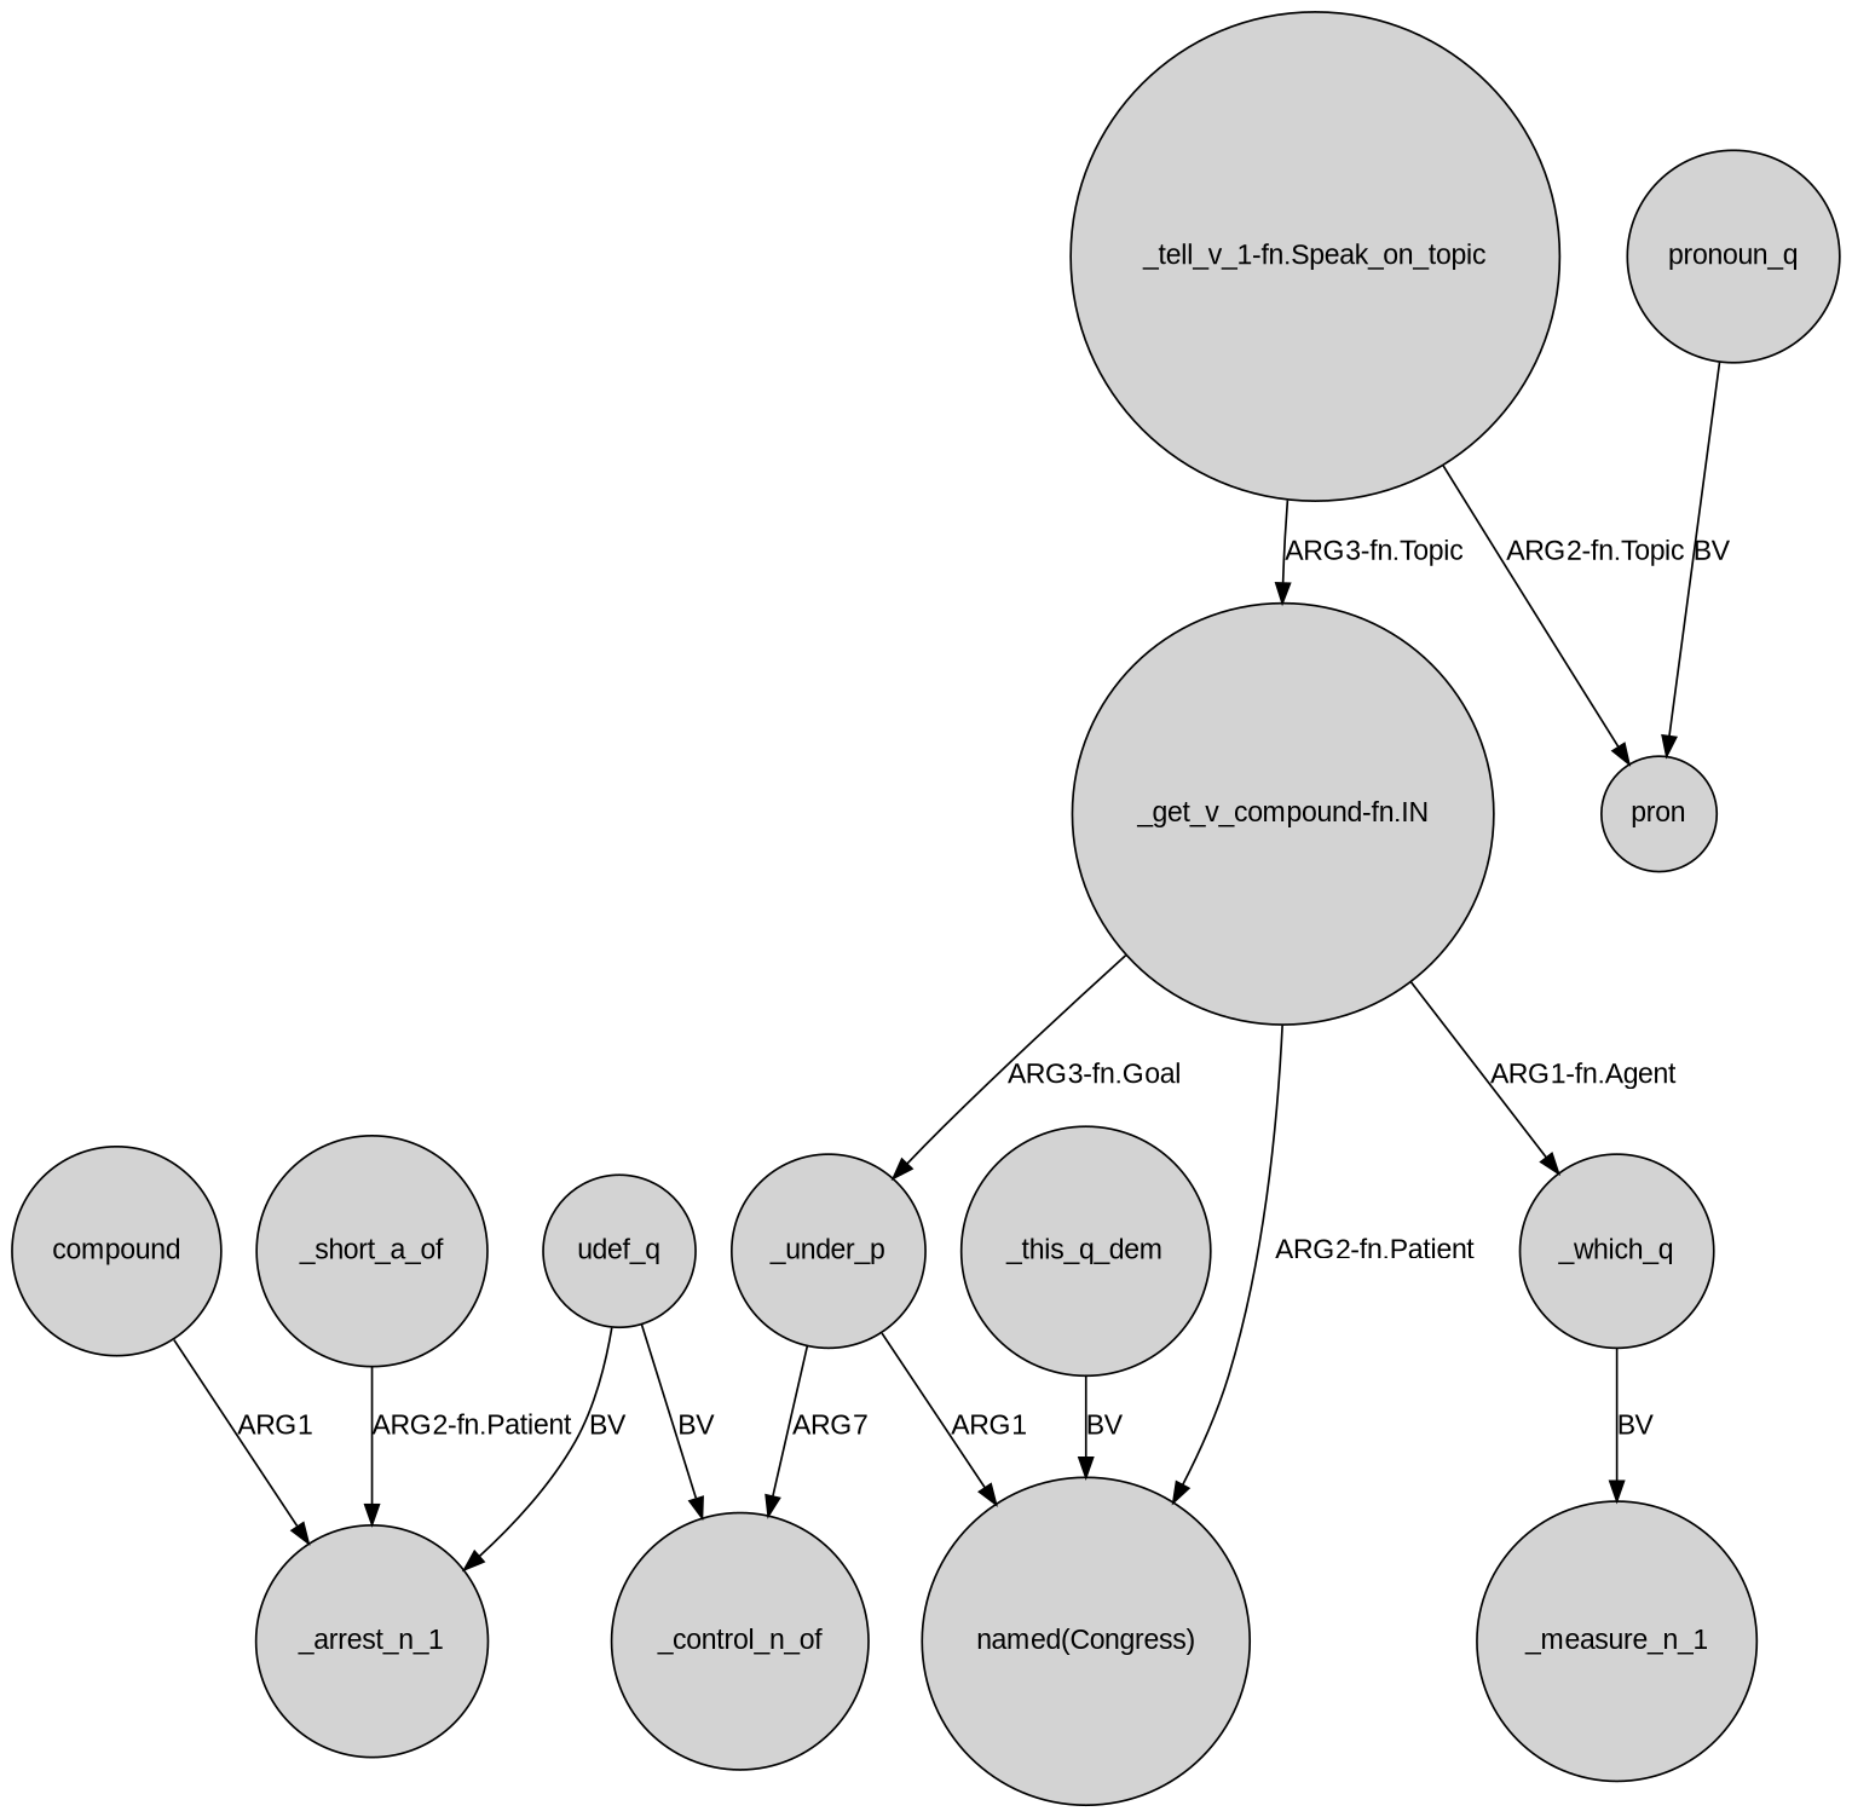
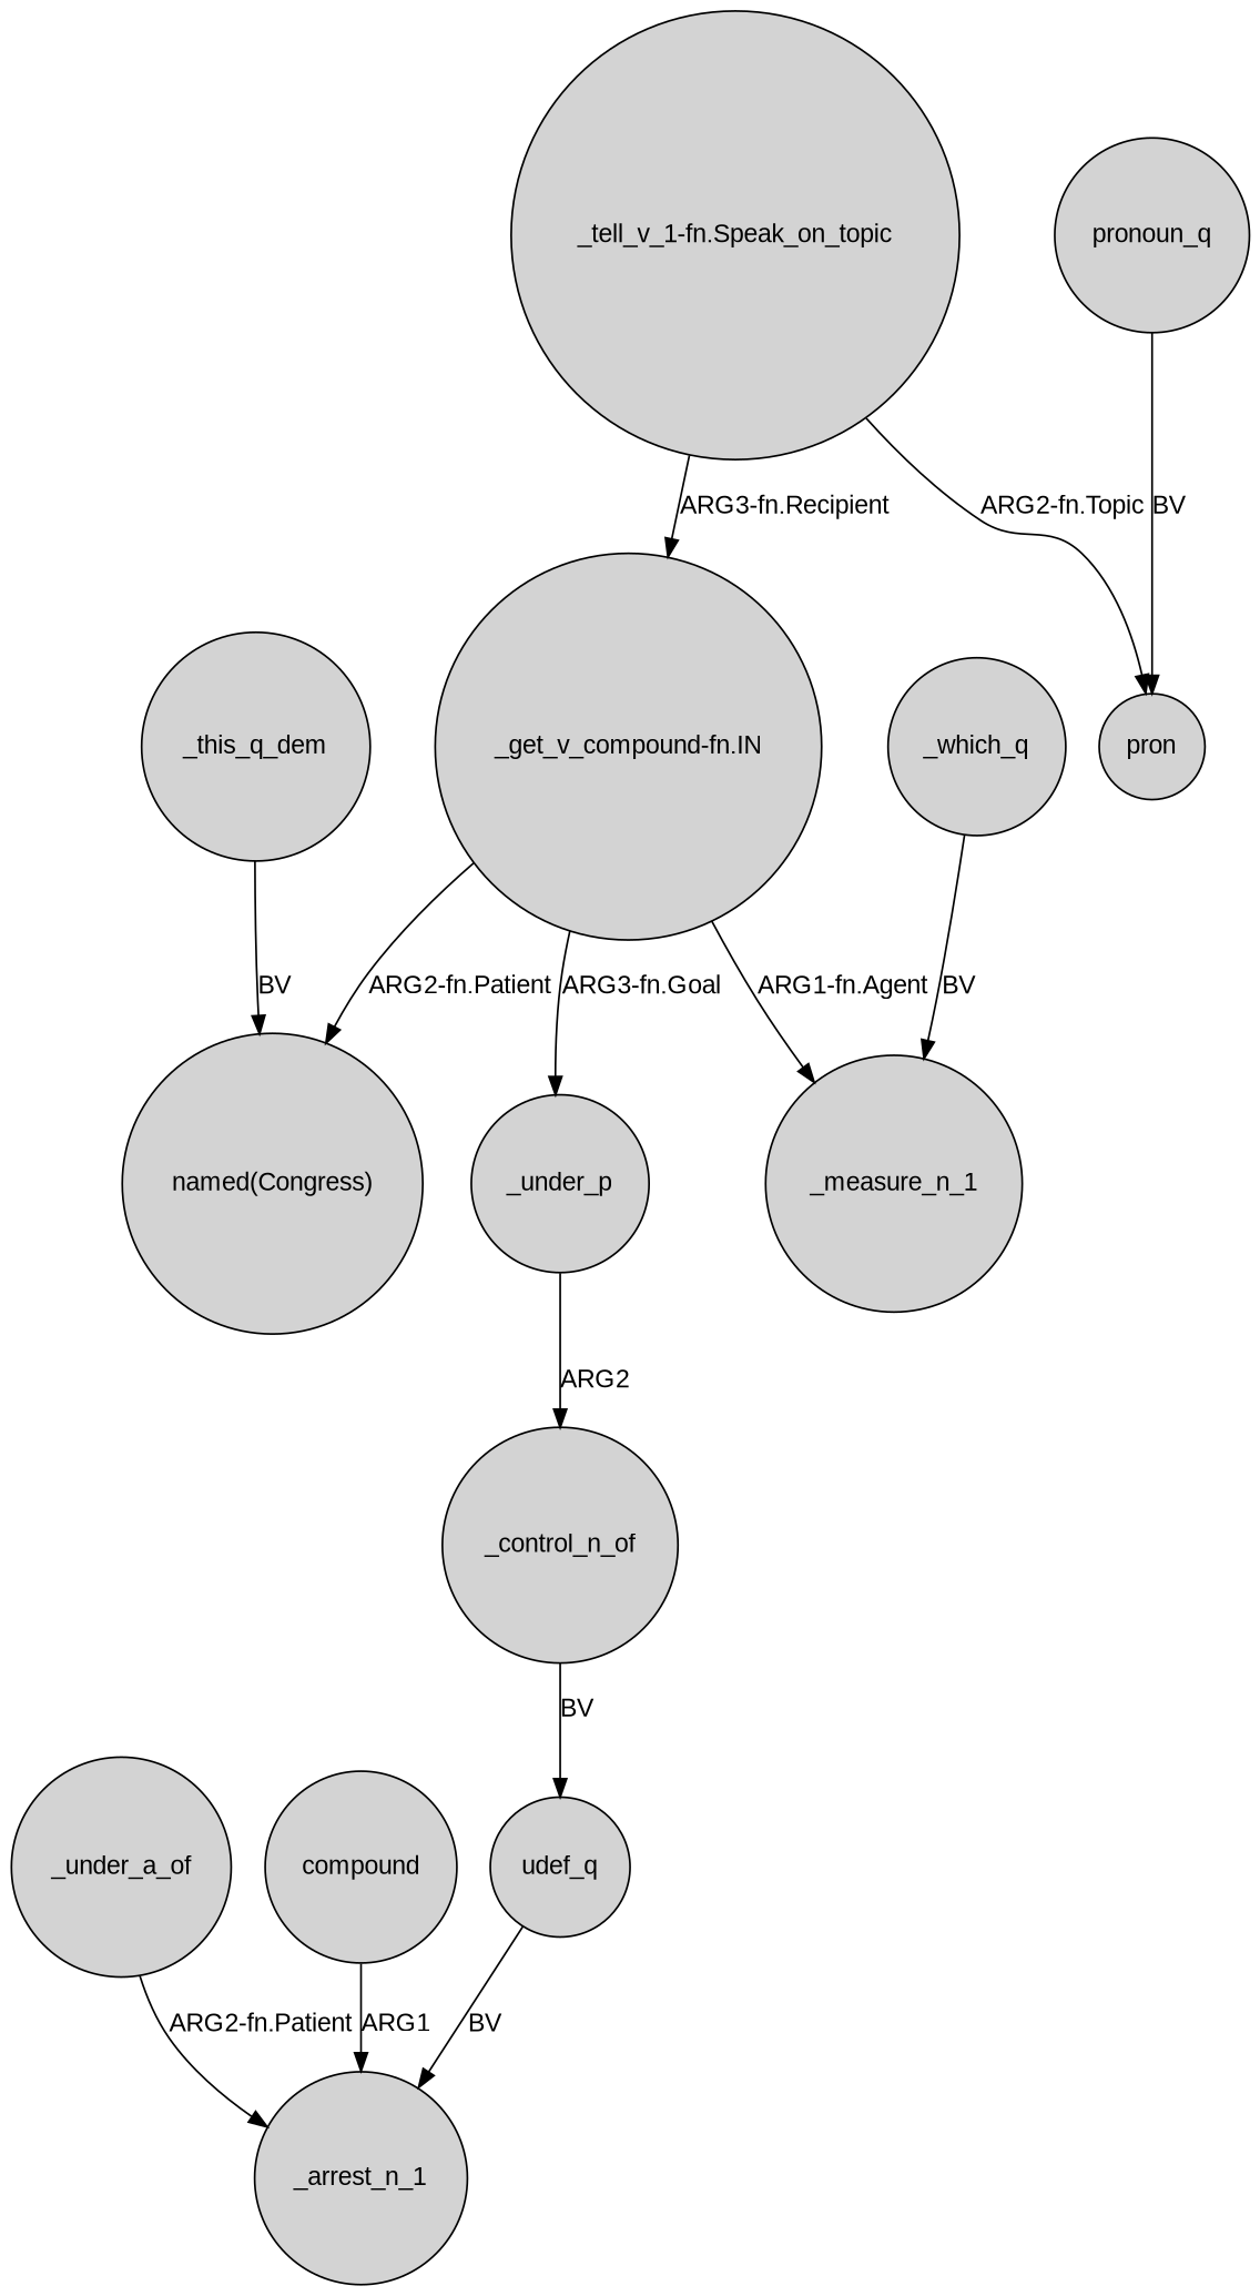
  digraph {
    fontname="Liberation Sans"
    node [fontname="Liberation Sans" shape=circle style=filled]
    edge [fontname="Liberation Sans"]
    udef_q
    _arrest_n_1
    _control_n_of
    _this_q_dem
    "named(Congress)"
    n6 [label="_get_v_compound-fn.IN"]
    _measure_n_1
    _under_p
-   _short_a_of
+   _short_a_of [label=_under_a_of]
    "_tell_v_1-fn.Speak_on_topic"
    pron
    _which_q
    compound
    pronoun_q
    udef_q -> _arrest_n_1 [label=BV]
-   udef_q -> _control_n_of [label=BV]
+   _control_n_of -> udef_q [label=BV]
    _this_q_dem -> "named(Congress)" [label=BV]
    n6 -> "named(Congress)" [label="ARG2-fn.Patient"]
-   n6 -> _which_q [label="ARG1-fn.Agent"]
+   n6 -> _measure_n_1 [label="ARG1-fn.Agent"]
    n6 -> _under_p [label="ARG3-fn.Goal"]
-   _under_p -> _control_n_of [label=ARG7]
-   _under_p -> "named(Congress)" [label=ARG1]
+   _under_p -> _control_n_of [label=ARG2]
    _short_a_of -> _arrest_n_1 [label="ARG2-fn.Patient"]
-   "_tell_v_1-fn.Speak_on_topic" -> n6 [label="ARG3-fn.Topic"]
+   "_tell_v_1-fn.Speak_on_topic" -> n6 [label="ARG3-fn.Recipient"]
    "_tell_v_1-fn.Speak_on_topic" -> pron [label="ARG2-fn.Topic"]
    _which_q -> _measure_n_1 [label=BV]
    compound -> _arrest_n_1 [label=ARG1]
    pronoun_q -> pron [label=BV]
  }
